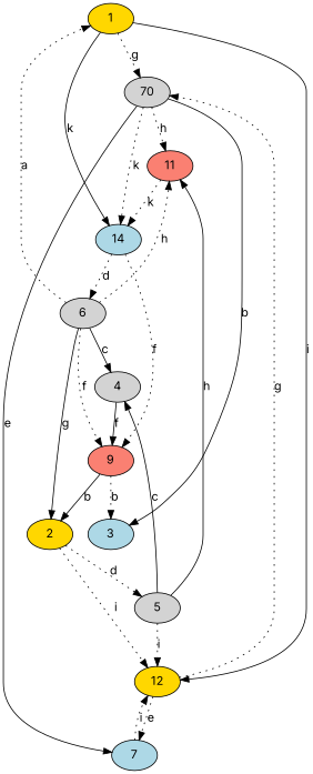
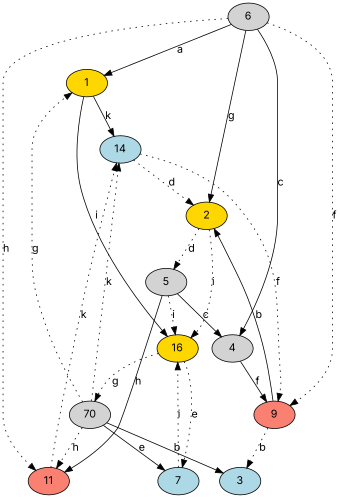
  strict digraph {
    fontname=Inter
    node [fillcolor=lightgrey fontname=Inter style=filled]
    edge [fontname=Inter style=dotted]
    1 [fillcolor=gold]
    6
    2 [fillcolor=gold]
    9 [fillcolor=salmon]
    4
    11 [fillcolor=salmon]
    n7 [label=70]
    n8 [fillcolor=lightblue label=14]
-   12 [fillcolor=gold]
+   12 [fillcolor=gold label=16]
    5
    3 [fillcolor=lightblue]
    7 [fillcolor=lightblue]
-   1 -> n7 [label=g]
+   n7 -> 1 [label=g]
    1 -> n8 [label=k style=solid]
    1 -> 12 [label=i style=solid]
-   6 -> 1 [label=a]
+   6 -> 1 [label=a style=solid]
    6 -> 2 [label=g style=solid]
    6 -> 9 [label=f]
    6 -> 4 [label=c style=solid]
    6 -> 11 [label=h]
    2 -> 12 [label=i]
    2 -> 5 [label=d]
    9 -> 2 [label=b style=solid]
    9 -> 3 [label=b]
    4 -> 9 [label=f style=solid]
    11 -> n8 [label=k]
    n7 -> 11 [label=h]
    n7 -> n8 [label=k]
    n7 -> 3 [label=b style=solid]
    n7 -> 7 [label=e style=solid]
-   n8 -> 6 [label=d]
+   n8 -> 2 [label=d]
    n8 -> 9 [label=f]
    12 -> n7 [label=g]
    12 -> 7 [label=e]
    5 -> 4 [label=c style=solid]
    5 -> 11 [label=h style=solid]
    5 -> 12 [label=i]
    7 -> 12 [label=i]
  }
